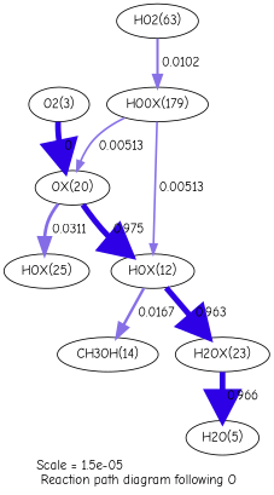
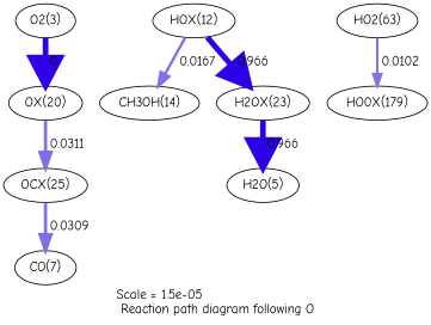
  digraph {
    fontname="Comic Neue"
    label="Scale = 1.5e-05\l Reaction path diagram following O"
    node [fontname="Comic Neue"]
    edge [arrowsize=2.99 color="0.7, 0.531, 0.9" fontname="Comic Neue" penwidth=3.38]
    n1 [label="O2(3)"]
    n2 [label="OX(20)"]
    n3 [label="HOX(12)"]
-   n4 [label="HOX(25)"]
+   n4 [label="OCX(25)"]
    n5 [label="CH3OH(14)"]
    n6 [label="H2OX(23)"]
+   n7 [label="CO(7)"]
    n8 [label="H2O(5)"]
    n9 [label="HO0X(179)"]
    n10 [label="HO2(63)"]
    n1 -> n2 [arrowsize=3 color="0.7, 1.5, 0.9" label=" 0" penwidth=6]
-   n2 -> n3 [color="0.7, 1.48, 0.9" label=" 0.975" penwidth=5.98]
    n2 -> n4 [arrowsize=1.69 label=" 0.0311"]
    n3 -> n5 [arrowsize=1.46 color="0.7, 0.517, 0.9" label=" 0.0167" penwidth=2.91]
-   n3 -> n6 [color="0.7, 1.46, 0.9" label=" 0.963" penwidth=5.97]
+   n3 -> n6 [color="0.7, 1.46, 0.9" label=" 0.966" penwidth=5.97]
+   n4 -> n7 [arrowsize=1.69 label=" 0.0309"]
    n6 -> n8 [color="0.7, 1.47, 0.9" label=" 0.966" penwidth=5.97]
-   n9 -> n2 [arrowsize=1.01 color="0.7, 0.505, 0.9" label=" 0.00513" penwidth=2.02]
-   n9 -> n3 [arrowsize=1.01 color="0.7, 0.505, 0.9" label=" 0.00513" penwidth=2.02]
    n10 -> n9 [arrowsize=1.27 color="0.7, 0.51, 0.9" label=" 0.0102" penwidth=2.54]
  }
